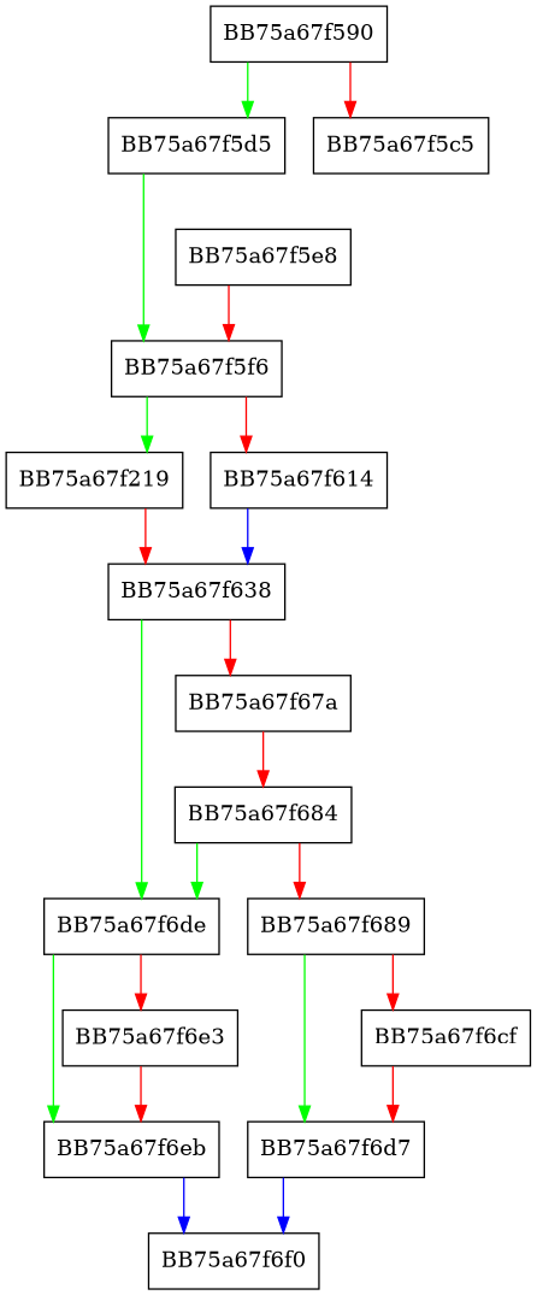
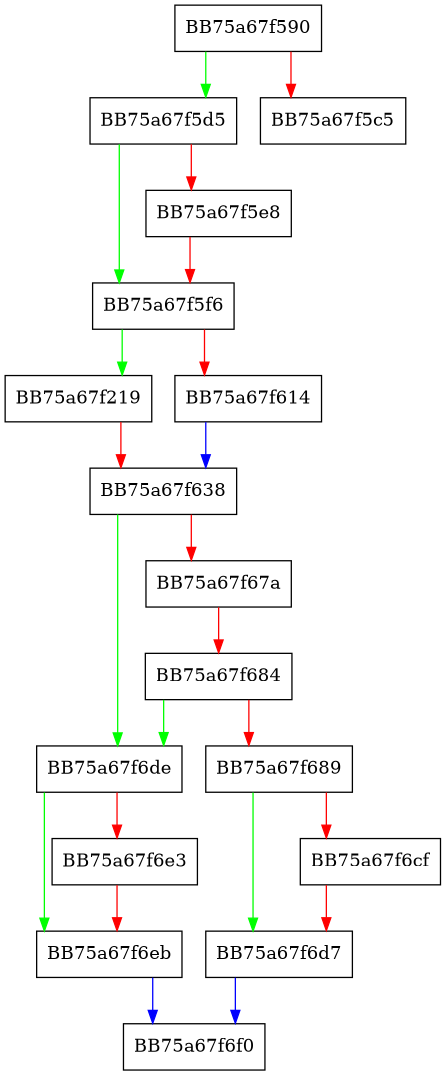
  digraph {
    splines=ortho
    node [shape=box]
    edge [color=red]
    BB75a67f590
    BB75a67f5d5
    BB75a67f5c5
    BB75a67f5f6
    BB75a67f5e8
    n6 [label=BB75a67f219]
    BB75a67f614
    BB75a67f638
    BB75a67f6de
    BB75a67f67a
    BB75a67f6eb
    BB75a67f6e3
    BB75a67f684
    BB75a67f6f0
    BB75a67f689
    BB75a67f6d7
    BB75a67f6cf
    BB75a67f590 -> BB75a67f5d5 [color=green]
    BB75a67f590 -> BB75a67f5c5
    BB75a67f5d5 -> BB75a67f5f6 [color=green]
+   BB75a67f5d5 -> BB75a67f5e8
    BB75a67f5f6 -> n6 [color=green]
    BB75a67f5f6 -> BB75a67f614
    BB75a67f5e8 -> BB75a67f5f6
    n6 -> BB75a67f638
    BB75a67f614 -> BB75a67f638 [color=blue]
    BB75a67f638 -> BB75a67f6de [color=green]
    BB75a67f638 -> BB75a67f67a
    BB75a67f6de -> BB75a67f6eb [color=green]
    BB75a67f6de -> BB75a67f6e3
    BB75a67f67a -> BB75a67f684
    BB75a67f6eb -> BB75a67f6f0 [color=blue]
    BB75a67f6e3 -> BB75a67f6eb
    BB75a67f684 -> BB75a67f6de [color=green]
    BB75a67f684 -> BB75a67f689
    BB75a67f689 -> BB75a67f6d7 [color=green]
    BB75a67f689 -> BB75a67f6cf
    BB75a67f6d7 -> BB75a67f6f0 [color=blue]
    BB75a67f6cf -> BB75a67f6d7
  }
